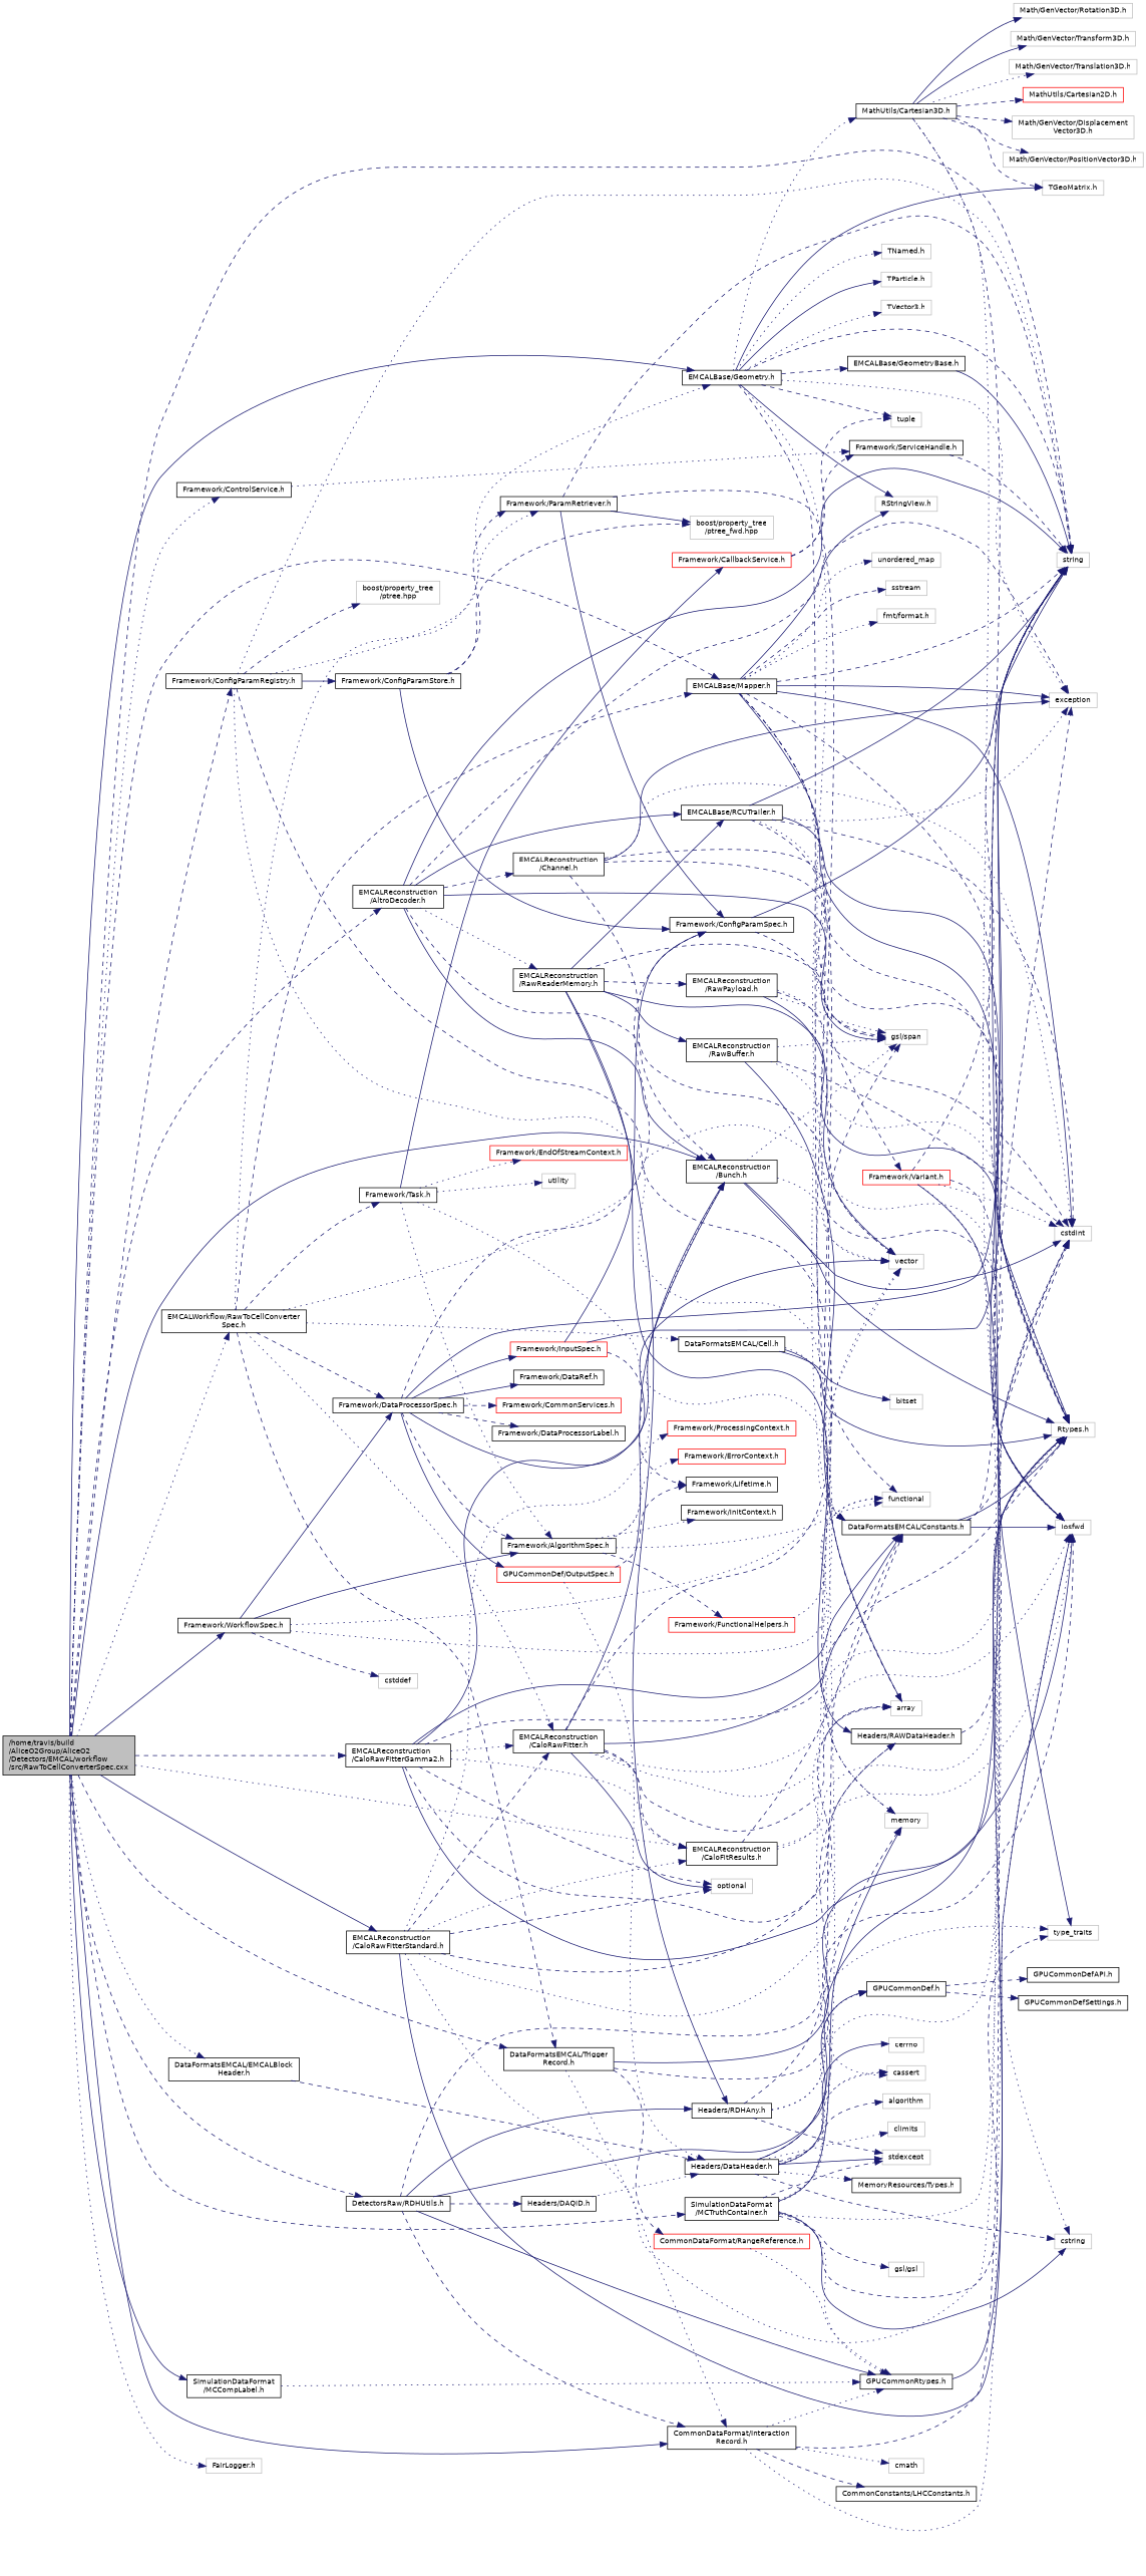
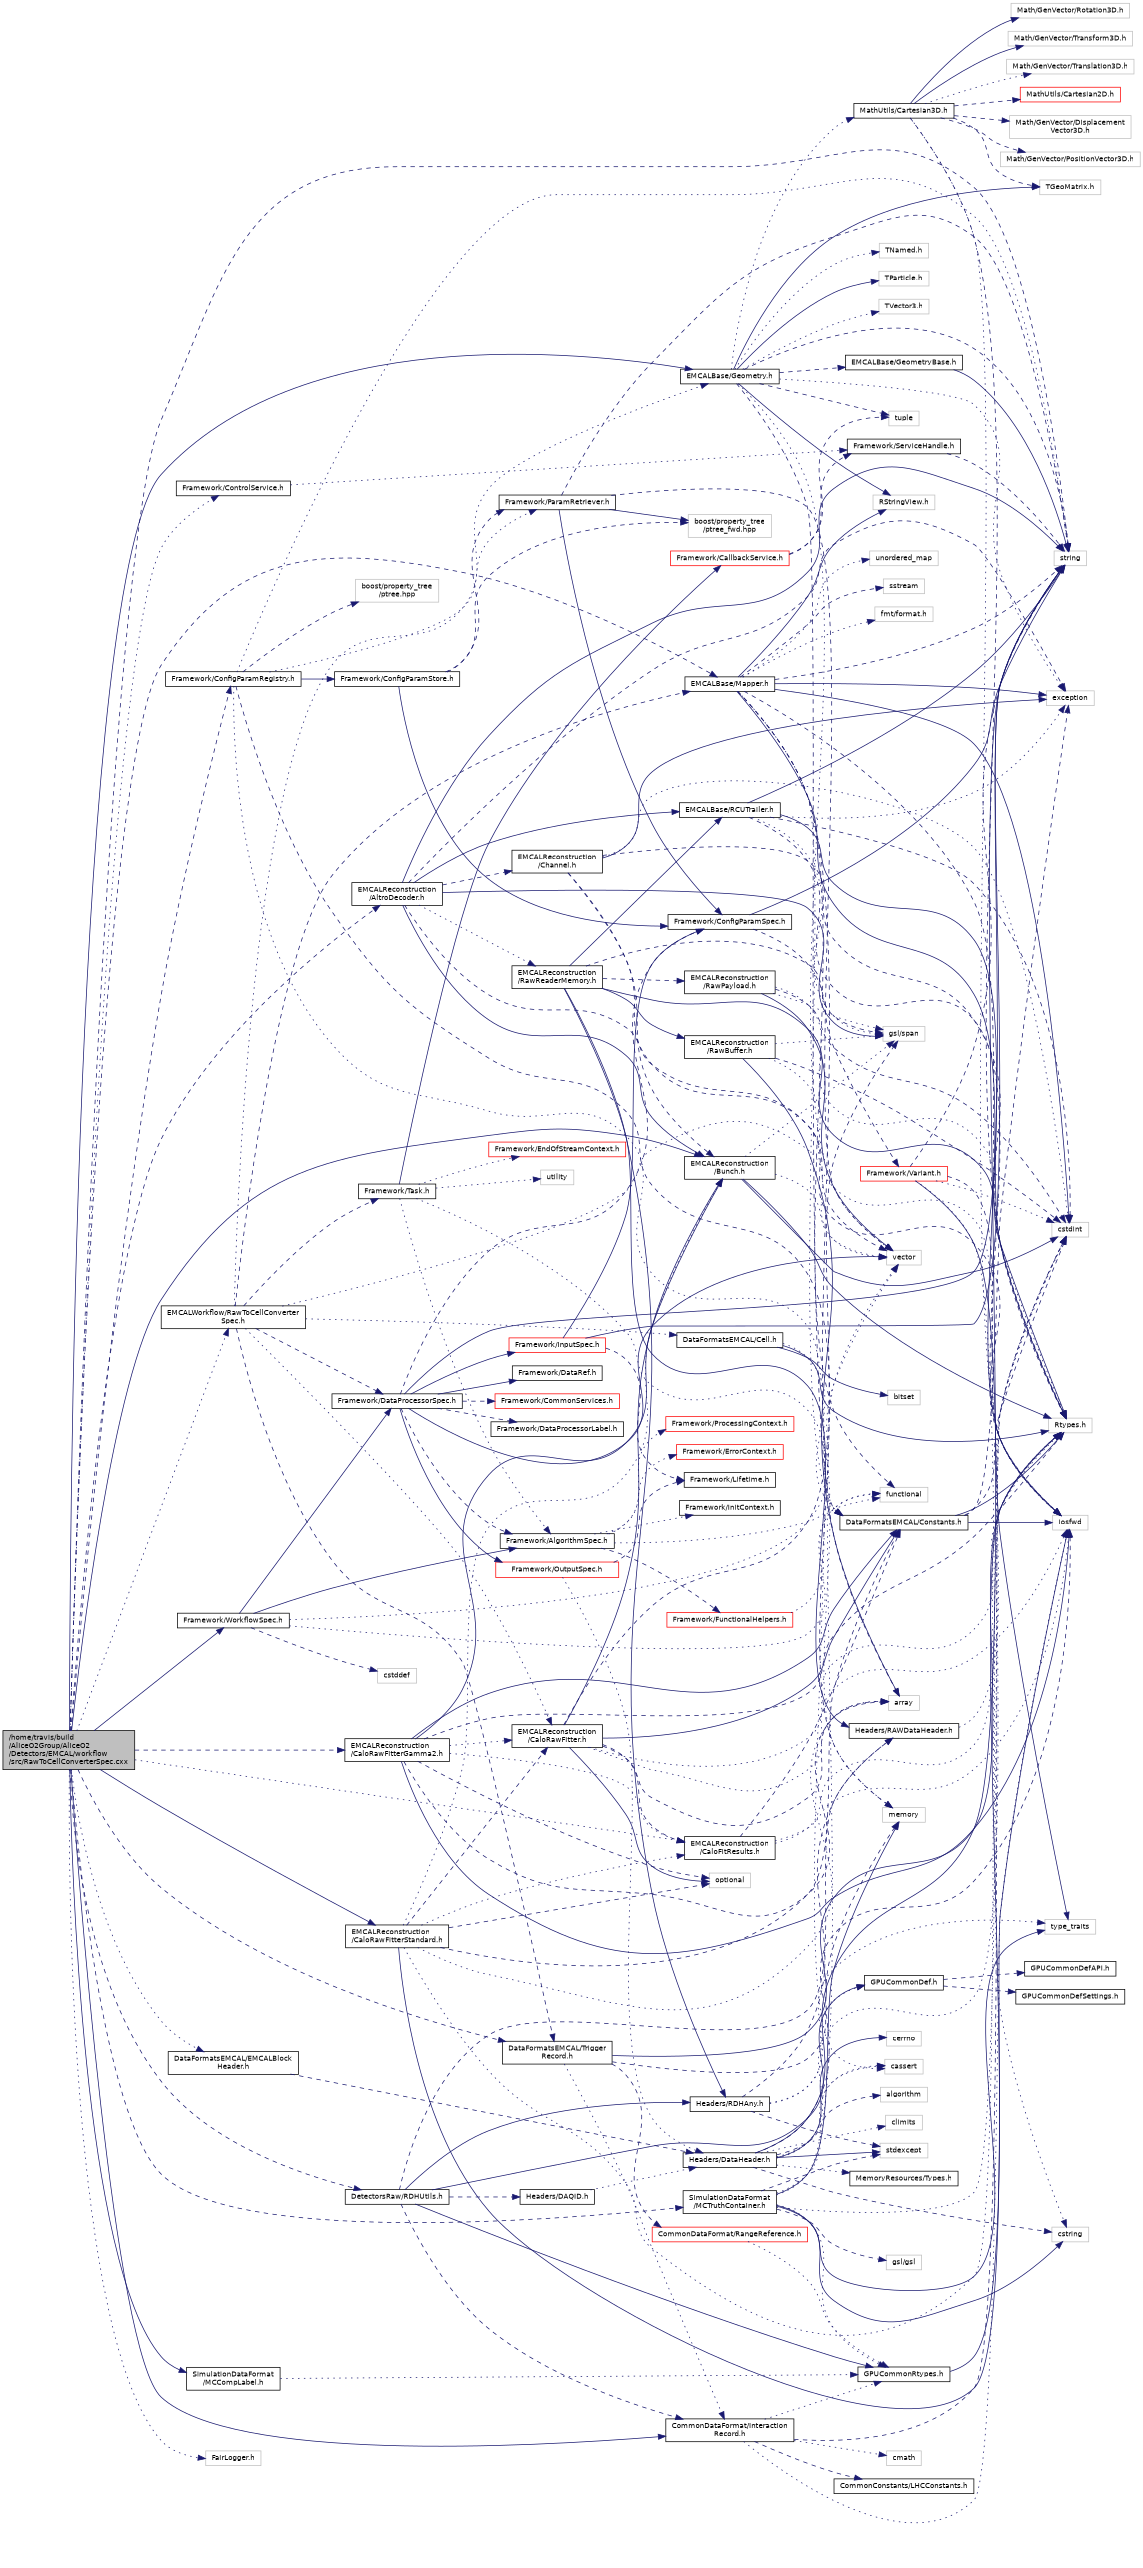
  digraph {
    rankdir=LR
    node [color=black fontname=Helvetica fontsize=10 shape=record]
    edge [color=midnightblue fontname=Helvetica fontsize=10 labelfontname=Helvetica labelfontsize=10 style=dashed]
    n1 [fillcolor=grey75 fontcolor=black height=0.2 label="/home/travis/build\l/AliceO2Group/AliceO2\l/Detectors/EMCAL/workflow\l/src/RawToCellConverterSpec.cxx" style=filled width=0.4]
    n2 [color=grey75 height=0.2 label=string width=0.4]
    n3 [color=grey75 height=0.2 label="FairLogger.h" width=0.4]
    n4 [height=0.2 label="CommonDataFormat/Interaction\lRecord.h" width=0.4]
    n5 [height=0.2 label="Framework/ConfigParamRegistry.h" width=0.4]
    n6 [height=0.2 label="Framework/ControlService.h" width=0.4]
    n7 [height=0.2 label="Framework/WorkflowSpec.h" width=0.4]
    n8 [height=0.2 label="DataFormatsEMCAL/EMCALBlock\lHeader.h" width=0.4]
    n9 [height=0.2 label="DataFormatsEMCAL/Trigger\lRecord.h" width=0.4]
    n10 [height=0.2 label="DetectorsRaw/RDHUtils.h" width=0.4]
    n11 [height=0.2 label="EMCALBase/Geometry.h" width=0.4]
    n12 [height=0.2 label="EMCALBase/Mapper.h" width=0.4]
    n13 [height=0.2 label="EMCALReconstruction\l/CaloFitResults.h" width=0.4]
    n14 [height=0.2 label="EMCALReconstruction\l/Bunch.h" width=0.4]
    n15 [height=0.2 label="EMCALReconstruction\l/CaloRawFitterStandard.h" width=0.4]
    n16 [height=0.2 label="EMCALReconstruction\l/CaloRawFitterGamma2.h" width=0.4]
    n17 [height=0.2 label="EMCALReconstruction\l/AltroDecoder.h" width=0.4]
    n18 [height=0.2 label="EMCALWorkflow/RawToCellConverter\lSpec.h" width=0.4]
    n19 [height=0.2 label="SimulationDataFormat\l/MCCompLabel.h" width=0.4]
    n20 [height=0.2 label="SimulationDataFormat\l/MCTruthContainer.h" width=0.4]
    n21 [height=0.2 label="GPUCommonRtypes.h" width=0.4]
    n22 [color=grey75 height=0.2 label=iosfwd width=0.4]
    n23 [color=grey75 height=0.2 label=cstdint width=0.4]
    n24 [color=grey75 height=0.2 label=cmath width=0.4]
    n25 [height=0.2 label="CommonConstants/LHCConstants.h" width=0.4]
    n26 [height=0.2 label="Framework/ParamRetriever.h" width=0.4]
    n27 [height=0.2 label="Framework/ConfigParamStore.h" width=0.4]
    n28 [color=grey75 height=0.2 label="boost/property_tree\l/ptree.hpp" width=0.4]
    n29 [color=grey75 height=0.2 label=memory width=0.4]
    n30 [color=grey75 height=0.2 label=cassert width=0.4]
    n31 [height=0.2 label="Framework/ServiceHandle.h" width=0.4]
    n32 [color=grey75 height=0.2 label=vector width=0.4]
    n33 [height=0.2 label="Framework/DataProcessorSpec.h" width=0.4]
    n34 [height=0.2 label="Framework/AlgorithmSpec.h" width=0.4]
    n35 [color=grey75 height=0.2 label=functional width=0.4]
    n36 [color=grey75 height=0.2 label=cstddef width=0.4]
    n37 [height=0.2 label="Headers/DataHeader.h" width=0.4]
    n38 [color=grey75 height=0.2 label="Rtypes.h" width=0.4]
    n39 [color=red height=0.2 label="CommonDataFormat/RangeReference.h" width=0.4]
    n40 [height=0.2 label="GPUCommonDef.h" width=0.4]
    n41 [height=0.2 label="Headers/RAWDataHeader.h" width=0.4]
    n42 [height=0.2 label="Headers/RDHAny.h" width=0.4]
    n43 [height=0.2 label="Headers/DAQID.h" width=0.4]
    n44 [color=grey75 height=0.2 label=exception width=0.4]
    n45 [color=grey75 height=0.2 label=tuple width=0.4]
    n46 [color=grey75 height=0.2 label="RStringView.h" width=0.4]
    n47 [color=grey75 height=0.2 label="TGeoMatrix.h" width=0.4]
    n48 [color=grey75 height=0.2 label="TNamed.h" width=0.4]
    n49 [color=grey75 height=0.2 label="TParticle.h" width=0.4]
    n50 [color=grey75 height=0.2 label="TVector3.h" width=0.4]
    n51 [height=0.2 label="DataFormatsEMCAL/Constants.h" width=0.4]
    n52 [height=0.2 label="EMCALBase/GeometryBase.h" width=0.4]
    n53 [height=0.2 label="MathUtils/Cartesian3D.h" width=0.4]
    n54 [color=grey75 height=0.2 label=array width=0.4]
    n55 [color=grey75 height=0.2 label=unordered_map width=0.4]
    n56 [color=grey75 height=0.2 label=sstream width=0.4]
    n57 [color=grey75 height=0.2 label="fmt/format.h" width=0.4]
    n58 [color=grey75 height=0.2 label="gsl/span" width=0.4]
    n59 [color=grey75 height=0.2 label=optional width=0.4]
    n60 [height=0.2 label="EMCALReconstruction\l/CaloRawFitter.h" width=0.4]
    n61 [height=0.2 label="EMCALBase/RCUTrailer.h" width=0.4]
    n62 [height=0.2 label="EMCALReconstruction\l/Channel.h" width=0.4]
    n63 [height=0.2 label="EMCALReconstruction\l/RawReaderMemory.h" width=0.4]
    n64 [height=0.2 label="Framework/Task.h" width=0.4]
    n65 [height=0.2 label="DataFormatsEMCAL/Cell.h" width=0.4]
    n66 [color=grey75 height=0.2 label=type_traits width=0.4]
    n67 [color=grey75 height=0.2 label=cstring width=0.4]
    n68 [color=grey75 height=0.2 label=stdexcept width=0.4]
    n69 [color=grey75 height=0.2 label="gsl/gsl" width=0.4]
    n70 [height=0.2 label="Framework/ConfigParamSpec.h" width=0.4]
    n71 [color=grey75 height=0.2 label="boost/property_tree\l/ptree_fwd.hpp" width=0.4]
    n72 [color=red height=0.2 label="Framework/Variant.h" width=0.4]
    n73 [height=0.2 label="Framework/DataProcessorLabel.h" width=0.4]
    n74 [height=0.2 label="Framework/DataRef.h" width=0.4]
    n75 [color=red height=0.2 label="Framework/InputSpec.h" width=0.4]
-   n76 [color=red height=0.2 label="GPUCommonDef/OutputSpec.h" width=0.4]
+   n76 [color=red height=0.2 label="Framework/OutputSpec.h" width=0.4]
    n77 [color=red height=0.2 label="Framework/CommonServices.h" width=0.4]
    n78 [color=red height=0.2 label="Framework/ProcessingContext.h" width=0.4]
    n79 [color=red height=0.2 label="Framework/ErrorContext.h" width=0.4]
    n80 [height=0.2 label="Framework/InitContext.h" width=0.4]
    n81 [color=red height=0.2 label="Framework/FunctionalHelpers.h" width=0.4]
    n82 [height=0.2 label="Framework/Lifetime.h" width=0.4]
    n83 [color=grey75 height=0.2 label=algorithm width=0.4]
    n84 [color=grey75 height=0.2 label=climits width=0.4]
    n85 [height=0.2 label="MemoryResources/Types.h" width=0.4]
    n86 [color=grey75 height=0.2 label=cerrno width=0.4]
    n87 [height=0.2 label="GPUCommonDefSettings.h" width=0.4]
    n88 [height=0.2 label="GPUCommonDefAPI.h" width=0.4]
    n89 [color=grey75 height=0.2 label="Math/GenVector/Displacement\lVector3D.h" width=0.4]
    n90 [color=grey75 height=0.2 label="Math/GenVector/PositionVector3D.h" width=0.4]
    n91 [color=grey75 height=0.2 label="Math/GenVector/Rotation3D.h" width=0.4]
    n92 [color=grey75 height=0.2 label="Math/GenVector/Transform3D.h" width=0.4]
    n93 [color=grey75 height=0.2 label="Math/GenVector/Translation3D.h" width=0.4]
    n94 [color=red height=0.2 label="MathUtils/Cartesian2D.h" width=0.4]
    n95 [height=0.2 label="EMCALReconstruction\l/RawBuffer.h" width=0.4]
    n96 [height=0.2 label="EMCALReconstruction\l/RawPayload.h" width=0.4]
    n97 [color=red height=0.2 label="Framework/CallbackService.h" width=0.4]
    n98 [color=red height=0.2 label="Framework/EndOfStreamContext.h" width=0.4]
    n99 [color=grey75 height=0.2 label=utility width=0.4]
    n100 [color=grey75 height=0.2 label=bitset width=0.4]
    n1 -> n2
    n1 -> n3 [style=dotted]
    n1 -> n4 [style=solid]
    n1 -> n5
    n1 -> n6 [style=dotted]
    n1 -> n7 [style=solid]
    n1 -> n8 [style=dotted]
    n1 -> n9
    n1 -> n10
    n1 -> n11 [style=solid]
    n1 -> n12
    n1 -> n13 [style=dotted]
    n1 -> n14 [style=solid]
    n1 -> n15 [style=solid]
    n1 -> n16
    n1 -> n17
    n1 -> n18 [style=dotted]
    n1 -> n19 [style=solid]
    n1 -> n20
    n4 -> n21 [style=dotted]
    n4 -> n22 [style=dotted]
    n4 -> n23
    n4 -> n24 [style=dotted]
    n4 -> n25
    n5 -> n2 [style=dotted]
    n5 -> n26 [style=dotted]
    n5 -> n27 [style=solid]
    n5 -> n28
    n5 -> n29
    n5 -> n30 [style=dotted]
    n6 -> n31 [style=dotted]
    n7 -> n32 [style=dotted]
    n7 -> n33 [style=solid]
    n7 -> n34 [style=solid]
    n7 -> n35 [style=dotted]
    n7 -> n36
    n8 -> n37
    n9 -> n4 [style=dotted]
    n9 -> n22
    n9 -> n38 [style=solid]
    n9 -> n39
    n10 -> n4
    n10 -> n21 [style=solid]
    n10 -> n40 [style=solid]
    n10 -> n41
    n10 -> n42 [style=solid]
    n10 -> n43
    n11 -> n2
    n11 -> n32 [style=dotted]
    n11 -> n44 [style=dotted]
    n11 -> n45
    n11 -> n46 [style=solid]
    n11 -> n47 [style=solid]
    n11 -> n48 [style=dotted]
    n11 -> n49 [style=solid]
    n11 -> n50 [style=dotted]
    n11 -> n51
    n11 -> n52
    n11 -> n53 [style=dotted]
    n12 -> n2
    n12 -> n22 [style=solid]
    n12 -> n23 [style=solid]
    n12 -> n35
    n12 -> n38
    n12 -> n44 [style=solid]
    n12 -> n46 [style=solid]
    n12 -> n51 [style=dotted]
    n12 -> n54
    n12 -> n55 [style=dotted]
    n12 -> n56
    n12 -> n57 [style=dotted]
    n13 -> n22 [style=dotted]
    n13 -> n38 [style=dotted]
    n13 -> n51
    n14 -> n23 [style=solid]
    n14 -> n32 [style=dotted]
    n14 -> n38 [style=solid]
    n14 -> n58 [style=dotted]
    n15 -> n13 [style=dotted]
    n15 -> n14 [style=dotted]
    n15 -> n22 [style=solid]
    n15 -> n38 [style=dotted]
    n15 -> n51
    n15 -> n54 [style=dotted]
    n15 -> n59
    n15 -> n60
    n16 -> n13 [style=dotted]
    n16 -> n14 [style=solid]
    n16 -> n22 [style=solid]
    n16 -> n38
    n16 -> n51 [style=solid]
    n16 -> n54
    n16 -> n59
    n16 -> n60 [style=dotted]
    n17 -> n2 [style=solid]
    n17 -> n14 [style=solid]
    n17 -> n22
    n17 -> n44
    n17 -> n58 [style=solid]
    n17 -> n61 [style=solid]
    n17 -> n62
    n17 -> n63 [style=dotted]
    n18 -> n9
    n18 -> n11 [style=dotted]
    n18 -> n12
    n18 -> n32 [style=dotted]
    n18 -> n33
    n18 -> n60 [style=dotted]
    n18 -> n64
    n18 -> n65 [style=dotted]
    n19 -> n21 [style=dotted]
    n20 -> n21 [style=dotted]
    n20 -> n23 [style=dotted]
    n20 -> n29 [style=solid]
    n20 -> n30 [style=dotted]
    n20 -> n32 [style=dotted]
-   n20 -> n66
+   n20 -> n66 [style=solid]
    n20 -> n67 [style=solid]
    n20 -> n68
    n20 -> n69
    n21 -> n38 [style=solid]
    n26 -> n2
    n26 -> n32
    n26 -> n70 [style=solid]
    n26 -> n71 [style=solid]
    n27 -> n26
    n27 -> n70 [style=solid]
    n27 -> n71
    n31 -> n2
    n33 -> n2 [style=solid]
    n33 -> n32 [style=solid]
    n33 -> n34
    n33 -> n70
    n33 -> n73
    n33 -> n74 [style=solid]
    n33 -> n75 [style=solid]
    n33 -> n76 [style=solid]
    n33 -> n77
    n34 -> n35 [style=dotted]
    n34 -> n78 [style=dotted]
    n34 -> n79 [style=dotted]
    n34 -> n80 [style=dotted]
    n34 -> n81
    n37 -> n2 [style=solid]
    n37 -> n23 [style=dotted]
    n37 -> n29
    n37 -> n30 [style=dotted]
    n37 -> n67
    n37 -> n68 [style=solid]
    n37 -> n83
    n37 -> n84 [style=dotted]
    n37 -> n85 [style=dotted]
    n37 -> n86 [style=solid]
    n39 -> n21 [style=dotted]
    n40 -> n87
    n40 -> n88
-   n41 -> n23
+   n41 -> n23 [style=dotted]
    n42 -> n40 [style=dotted]
    n42 -> n41
    n42 -> n66 [style=dotted]
    n42 -> n68
    n43 -> n37 [style=dotted]
    n51 -> n22 [style=solid]
    n51 -> n23
    n51 -> n38 [style=solid]
    n51 -> n44
    n52 -> n2 [style=solid]
    n53 -> n22 [style=dotted]
    n53 -> n38
    n53 -> n47
    n53 -> n89
    n53 -> n90
    n53 -> n91 [style=solid]
    n53 -> n92 [style=solid]
    n53 -> n93 [style=dotted]
    n53 -> n94
    n60 -> n13
    n60 -> n14 [style=solid]
    n60 -> n22 [style=dotted]
    n60 -> n38 [style=dotted]
    n60 -> n51 [style=solid]
    n60 -> n54
    n60 -> n58
    n60 -> n59 [style=solid]
    n61 -> n2 [style=solid]
    n61 -> n22
    n61 -> n23
    n61 -> n38 [style=solid]
    n61 -> n44 [style=dotted]
    n61 -> n58 [style=dotted]
    n62 -> n14
    n62 -> n23 [style=dotted]
-   n62 -> n58
+   n62 -> n32
    n62 -> n38
    n62 -> n44 [style=solid]
    n63 -> n38 [style=solid]
    n63 -> n41 [style=solid]
    n63 -> n42 [style=solid]
    n63 -> n58
    n63 -> n61 [style=solid]
    n63 -> n95 [style=solid]
    n63 -> n96
    n64 -> n29 [style=dotted]
    n64 -> n34 [style=dotted]
    n64 -> n97 [style=solid]
    n64 -> n98 [style=dotted]
    n64 -> n99 [style=dotted]
    n65 -> n38 [style=solid]
    n65 -> n51 [style=dotted]
    n65 -> n100 [style=solid]
    n70 -> n2 [style=solid]
    n70 -> n72
    n72 -> n2
    n72 -> n22
    n72 -> n23 [style=dotted]
    n72 -> n66 [style=solid]
    n72 -> n67 [style=dotted]
    n75 -> n2 [style=solid]
    n75 -> n70 [style=solid]
    n75 -> n82
    n76 -> n37 [style=dotted]
    n76 -> n82
    n81 -> n35 [style=dotted]
    n95 -> n22 [style=dotted]
    n95 -> n23
    n95 -> n54 [style=solid]
    n95 -> n58 [style=dotted]
    n96 -> n23
    n96 -> n32 [style=solid]
    n96 -> n38 [style=dotted]
    n96 -> n58 [style=dotted]
    n97 -> n31
    n97 -> n45
  }
